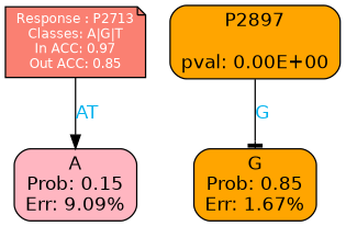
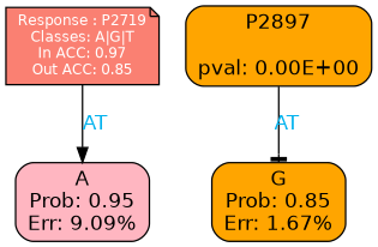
  digraph {
    ranksep=equally
    splines=polylines
    node [color=black fillcolor=orange fontname=helvetica shape=box style="filled, rounded"]
    edge [fontcolor=deepskyblue2 fontname=helvetica]
-   n1 [fillcolor=lightpink label="A\nProb: 0.15\nErr: 9.09%"]
+   n1 [fillcolor=lightpink label="A\nProb: 0.95\nErr: 9.09%"]
    n2 [label="G\nProb: 0.85\nErr: 1.67%"]
-   n3 [align=left fillcolor=salmon fontcolor=white fontsize=10 label="Response : P2713\nClasses: A|G|T\nIn ACC: 0.97\nOut ACC: 0.85\n" shape=note style=filled]
+   n3 [align=left fillcolor=salmon fontcolor=white fontsize=10 label="Response : P2719\nClasses: A|G|T\nIn ACC: 0.97\nOut ACC: 0.85\n" shape=note style=filled]
    n4 [label="P2897\n\npval: 0.00E+00"]
    subgraph sub_1 {
      rank=same
      n1
      n2
    }
    subgraph sub_2 {
      rank=same
      n3
      n4
    }
    n3 -> n1 [arrowhead=normal label=AT]
-   n4 -> n2 [arrowhead=tee label=G]
+   n4 -> n2 [arrowhead=tee label=AT]
  }
